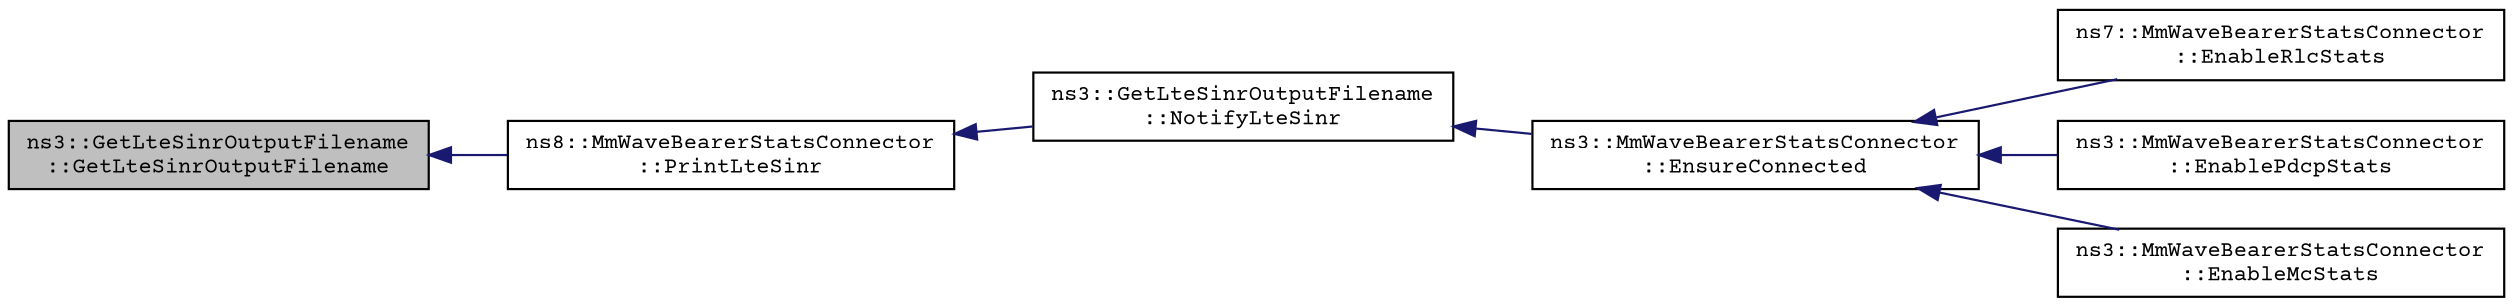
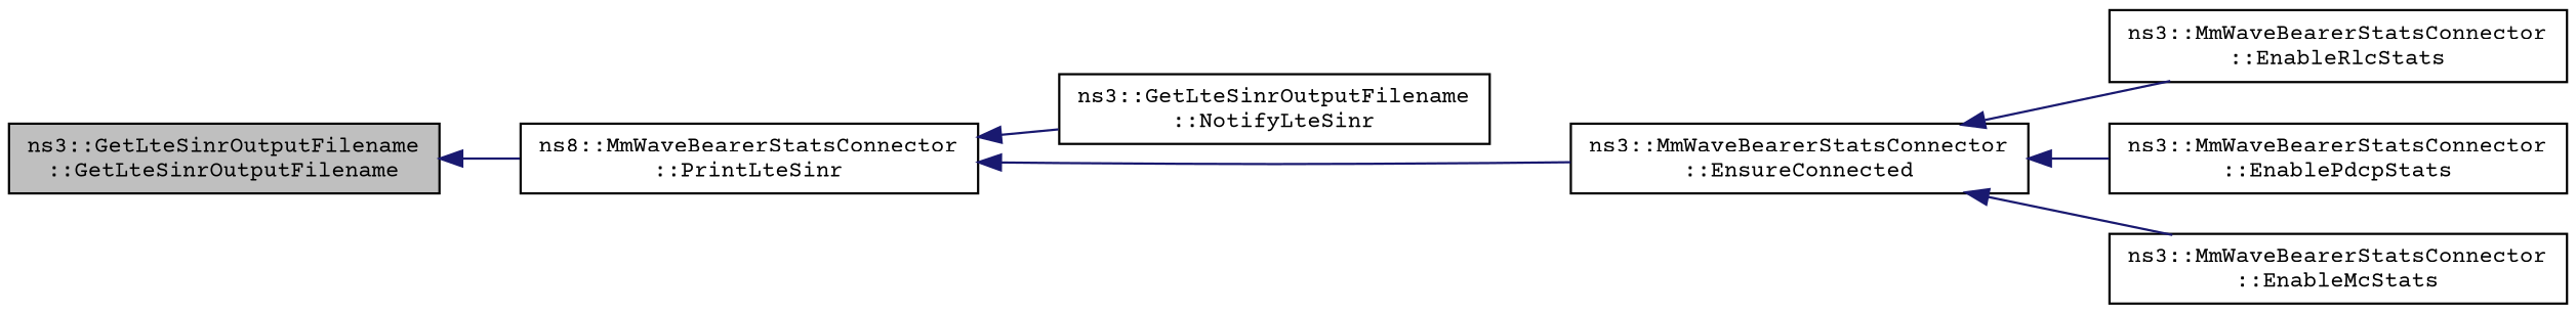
  digraph {
    fontname="Courier Prime"
    rankdir=LR
    node [color=black fillcolor=white fontname="Courier Prime" fontsize=10 shape=record style=filled]
    edge [color=midnightblue dir=back fontname="Courier Prime" fontsize=10 labelfontname=Helvetica labelfontsize=10 style=solid]
    n1 [fillcolor=grey75 fontcolor=black height=0.2 label="ns3::GetLteSinrOutputFilename\l::GetLteSinrOutputFilename" width=0.4]
    n2 [height=0.2 label="ns8::MmWaveBearerStatsConnector\l::PrintLteSinr" width=0.4]
    n3 [height=0.2 label="ns3::GetLteSinrOutputFilename\l::NotifyLteSinr" width=0.4]
    n4 [height=0.2 label="ns3::MmWaveBearerStatsConnector\l::EnsureConnected" width=0.4]
-   n5 [height=0.2 label="ns7::MmWaveBearerStatsConnector\l::EnableRlcStats" width=0.4]
+   n5 [height=0.2 label="ns3::MmWaveBearerStatsConnector\l::EnableRlcStats" width=0.4]
    n6 [height=0.2 label="ns3::MmWaveBearerStatsConnector\l::EnablePdcpStats" width=0.4]
    n7 [height=0.2 label="ns3::MmWaveBearerStatsConnector\l::EnableMcStats" width=0.4]
    n1 -> n2
    n2 -> n3
-   n3 -> n4
+   n2 -> n4
    n4 -> n5
    n4 -> n6
    n4 -> n7
  }
